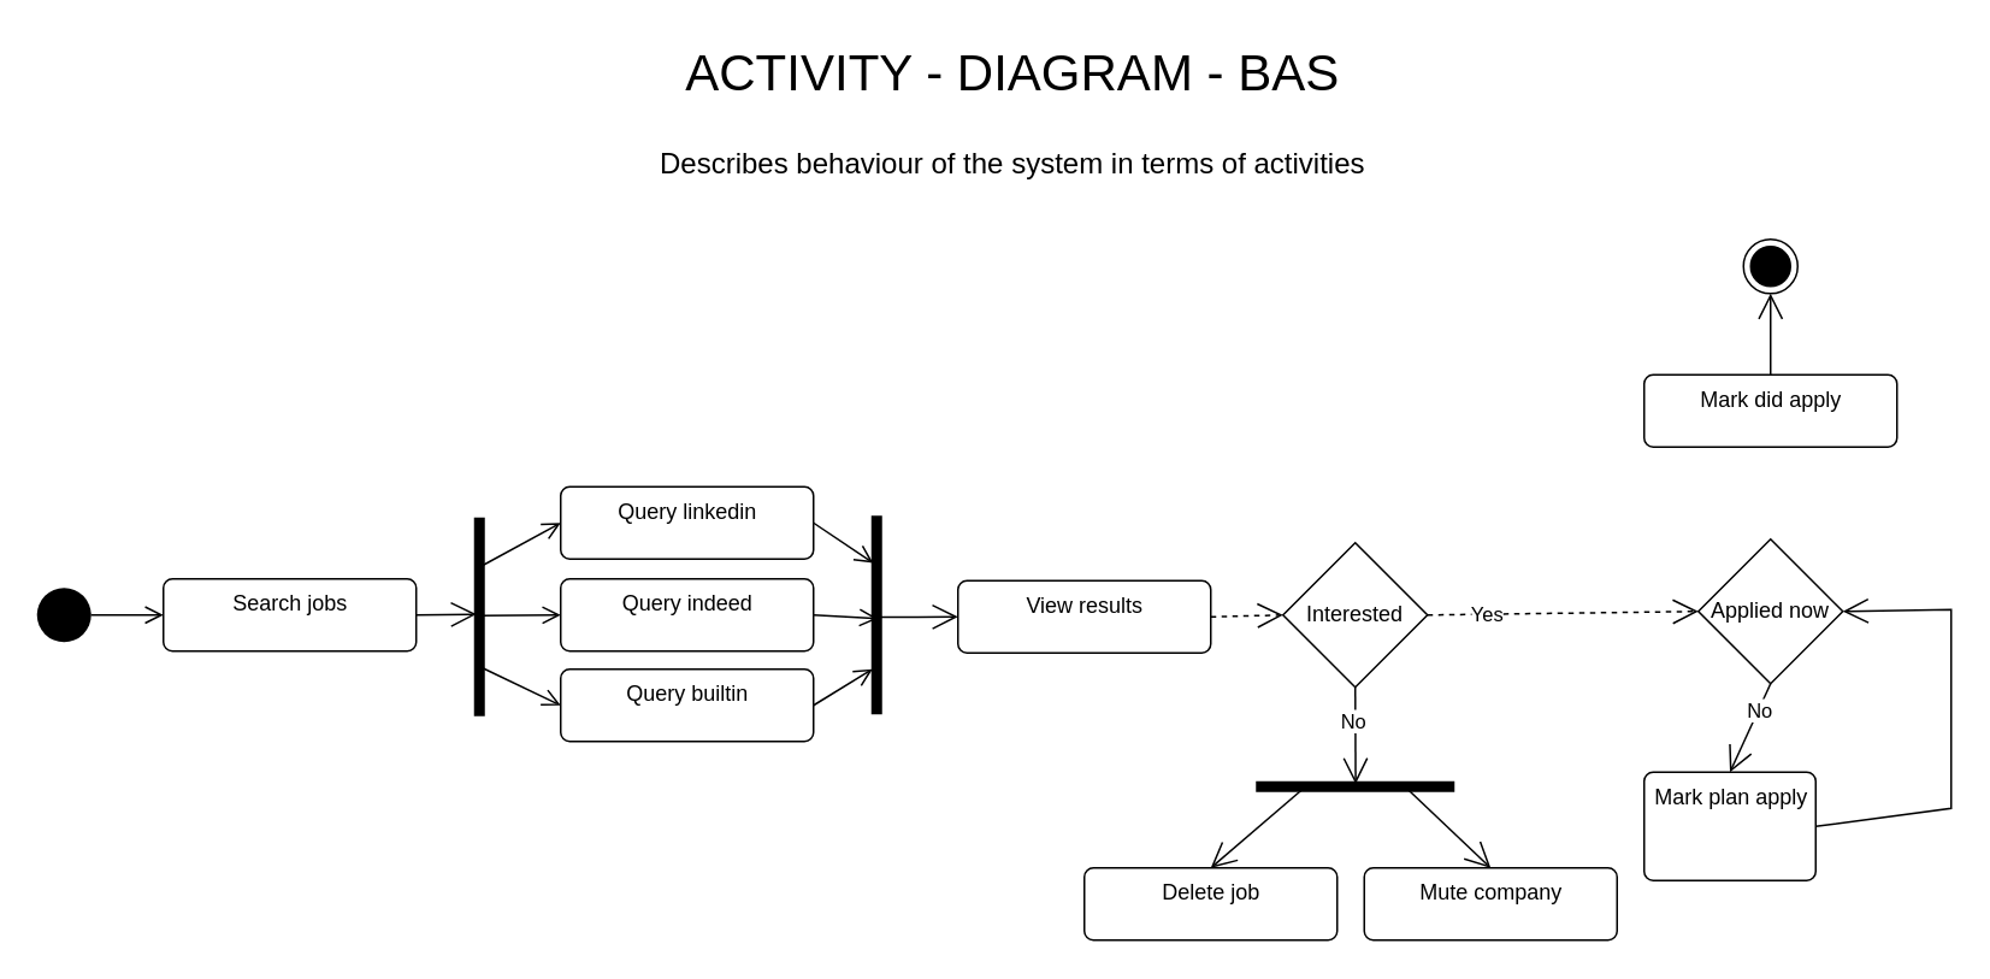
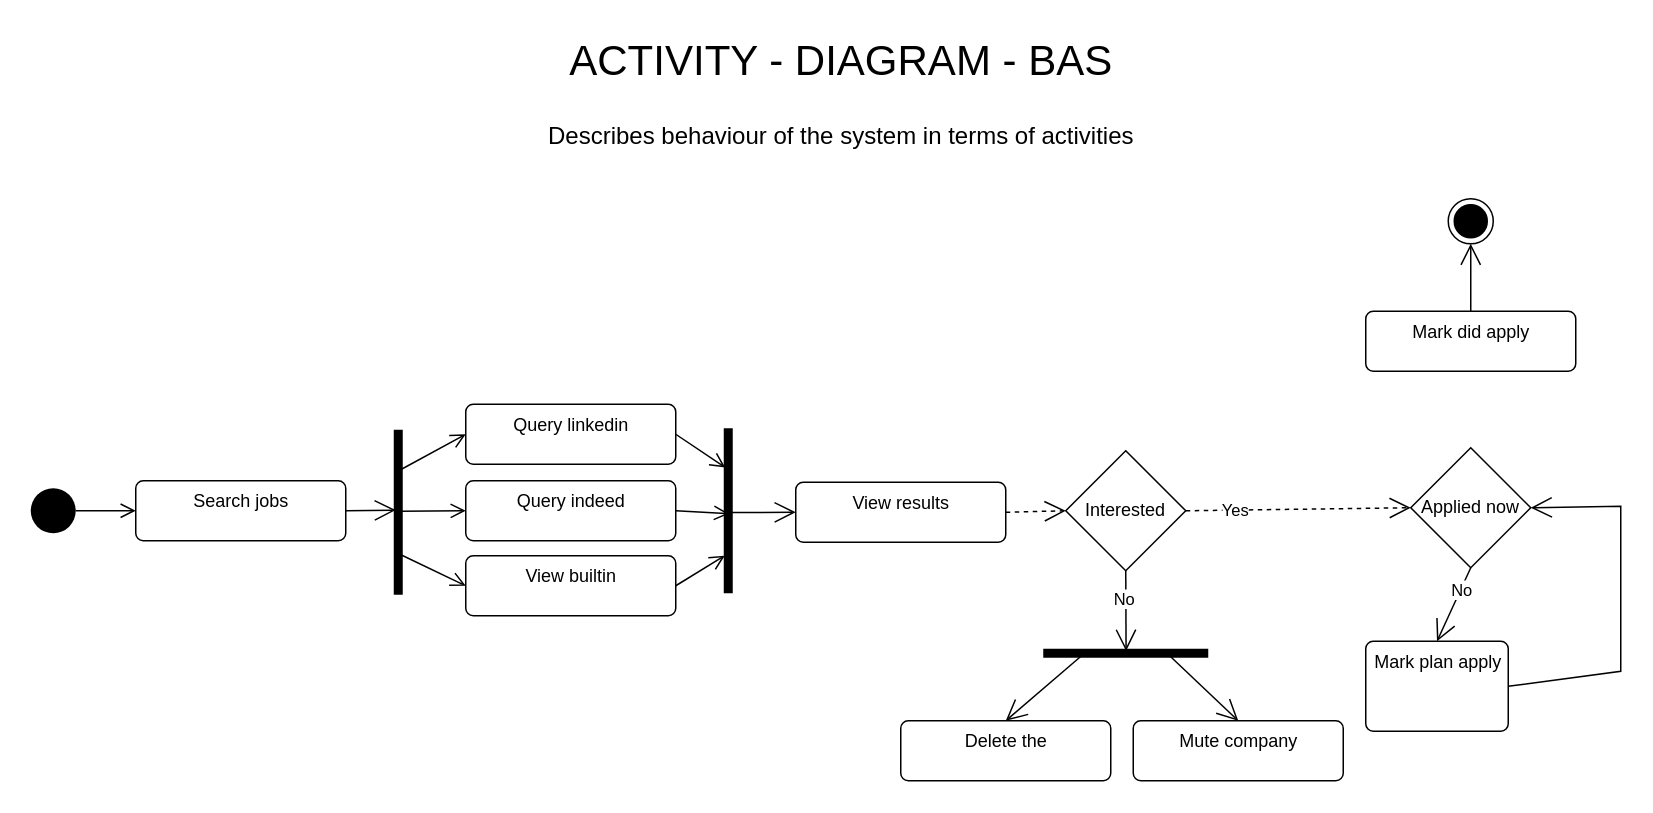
  <mxCell id="0" />
  <mxCell id="1" parent="0" />
  <mxCell id="2" value="ACTIVITY - DIAGRAM - BAS" style="text;html=1;resizable=0;autosize=1;align=center;verticalAlign=middle;points=[];fillColor=none;strokeColor=none;rounded=0;fontSize=28;fontColor=default;" parent="1" vertex="1"><mxGeometry x="370" y="20" width="380" height="40" as="geometry" /></mxCell>
  <mxCell id="3" value="Describes behaviour of the system in terms of activities" style="text;html=1;resizable=0;autosize=1;align=center;verticalAlign=middle;points=[];fillColor=none;strokeColor=none;rounded=0;fontSize=16;fontColor=default;" parent="1" vertex="1"><mxGeometry x="355" y="80" width="410" height="20" as="geometry" /></mxCell>
  <mxCell id="4" value="" style="html=1;verticalAlign=bottom;endArrow=open;endSize=8;strokeColor=default;sourcePerimeterSpacing=8;targetPerimeterSpacing=8;entryX=0;entryY=0.5;entryDx=0;entryDy=0;fontColor=default;exitX=1;exitY=0.5;exitDx=0;exitDy=0;" parent="1" source="37" target="5" edge="1"><mxGeometry relative="1" as="geometry"><mxPoint x="80" y="340" as="targetPoint" /><mxPoint x="8" y="340" as="sourcePoint" /></mxGeometry></mxCell>
  <mxCell id="5" value="Search jobs" style="html=1;align=center;verticalAlign=top;rounded=1;absoluteArcSize=1;arcSize=10;dashed=0;labelBackgroundColor=none;hachureGap=4;fontColor=default;fillColor=default;" parent="1" vertex="1"><mxGeometry x="90" y="320" width="140" height="40" as="geometry" /></mxCell>
  <mxCell id="6" value="Query linkedin" style="html=1;align=center;verticalAlign=top;rounded=1;absoluteArcSize=1;arcSize=10;dashed=0;labelBackgroundColor=none;hachureGap=4;fontColor=default;fillColor=default;" parent="1" vertex="1"><mxGeometry x="310" y="269" width="140" height="40" as="geometry" /></mxCell>
  <mxCell id="7" value="Query indeed" style="html=1;align=center;verticalAlign=top;rounded=1;absoluteArcSize=1;arcSize=10;dashed=0;labelBackgroundColor=none;hachureGap=4;fontColor=default;fillColor=default;" parent="1" vertex="1"><mxGeometry x="310" y="320" width="140" height="40" as="geometry" /></mxCell>
- <mxCell id="8" value="Query builtin" style="html=1;align=center;verticalAlign=top;rounded=1;absoluteArcSize=1;arcSize=10;dashed=0;labelBackgroundColor=none;hachureGap=4;fontColor=default;fillColor=default;" parent="1" vertex="1"><mxGeometry x="310" y="370" width="140" height="40" as="geometry" /></mxCell>
+ <mxCell id="8" value="View builtin" style="html=1;align=center;verticalAlign=top;rounded=1;absoluteArcSize=1;arcSize=10;dashed=0;labelBackgroundColor=none;hachureGap=4;fontColor=default;fillColor=default;" parent="1" vertex="1"><mxGeometry x="310" y="370" width="140" height="40" as="geometry" /></mxCell>
  <mxCell id="9" value="View results" style="html=1;align=center;verticalAlign=top;rounded=1;absoluteArcSize=1;arcSize=10;dashed=0;labelBackgroundColor=none;hachureGap=4;fontColor=default;fillColor=default;" parent="1" vertex="1"><mxGeometry x="530" y="321" width="140" height="40" as="geometry" /></mxCell>
  <mxCell id="10" value="Interested" style="rhombus;whiteSpace=wrap;html=1;fontColor=default;" parent="1" vertex="1"><mxGeometry x="710" y="300" width="80" height="80" as="geometry" /></mxCell>
  <mxCell id="11" value="Applied now" style="rhombus;whiteSpace=wrap;html=1;fontColor=default;" parent="1" vertex="1"><mxGeometry x="940" y="298" width="80" height="80" as="geometry" /></mxCell>
  <mxCell id="12" value="Mark did apply" style="html=1;align=center;verticalAlign=top;rounded=1;absoluteArcSize=1;arcSize=10;dashed=0;labelBackgroundColor=none;hachureGap=4;fontColor=default;fillColor=default;" parent="1" vertex="1"><mxGeometry x="910" y="207" width="140" height="40" as="geometry" /></mxCell>
  <mxCell id="13" value="Mark plan apply" style="html=1;align=center;verticalAlign=top;rounded=1;absoluteArcSize=1;arcSize=10;dashed=0;labelBackgroundColor=none;hachureGap=4;fontColor=default;fillColor=default;" parent="1" vertex="1"><mxGeometry x="910" y="427" width="95" height="60" as="geometry" /></mxCell>
  <mxCell id="14" value="" style="endArrow=open;endFill=1;endSize=12;html=1;rounded=0;entryX=0.487;entryY=0.662;entryDx=0;entryDy=0;entryPerimeter=0;exitX=1;exitY=0.5;exitDx=0;exitDy=0;fontColor=default;" parent="1" source="5" target="28" edge="1"><mxGeometry width="160" relative="1" as="geometry"><mxPoint x="167.42" y="262.2" as="sourcePoint" /><mxPoint x="260.14" y="339.72" as="targetPoint" /></mxGeometry></mxCell>
  <mxCell id="15" value="" style="endArrow=open;endFill=1;endSize=12;html=1;rounded=0;entryX=0;entryY=0.5;entryDx=0;entryDy=0;exitX=0.511;exitY=0.6;exitDx=0;exitDy=0;exitPerimeter=0;fontColor=default;" parent="1" source="32" target="9" edge="1"><mxGeometry width="160" relative="1" as="geometry"><mxPoint x="500.38" y="341.48" as="sourcePoint" /><mxPoint x="499.39" y="349.76" as="targetPoint" /></mxGeometry></mxCell>
  <mxCell id="16" value="" style="endArrow=open;endFill=1;endSize=12;html=1;rounded=0;entryX=0;entryY=0.5;entryDx=0;entryDy=0;exitX=1;exitY=0.5;exitDx=0;exitDy=0;fontColor=default;dashed=1;" parent="1" source="9" target="10" edge="1"><mxGeometry width="160" relative="1" as="geometry"><mxPoint x="680" y="340.13" as="sourcePoint" /><mxPoint x="708.58" y="339.77" as="targetPoint" /></mxGeometry></mxCell>
  <mxCell id="17" value="" style="endArrow=open;endFill=1;endSize=12;html=1;rounded=0;entryX=0;entryY=0.5;entryDx=0;entryDy=0;exitX=1;exitY=0.5;exitDx=0;exitDy=0;fontColor=default;dashed=1;" parent="1" source="10" target="11" edge="1"><mxGeometry width="160" relative="1" as="geometry"><mxPoint x="800" y="336.73" as="sourcePoint" /><mxPoint x="840" y="336.73" as="targetPoint" /></mxGeometry></mxCell>
  <mxCell id="18" value="Yes" style="edgeLabel;html=1;align=center;verticalAlign=middle;resizable=0;points=[];fontColor=default;" parent="17" vertex="1" connectable="0"><mxGeometry x="-0.555" relative="1" as="geometry"><mxPoint as="offset" /></mxGeometry></mxCell>
  <mxCell id="19" value="" style="endArrow=open;endFill=1;endSize=12;html=1;rounded=0;exitX=0.5;exitY=1;exitDx=0;exitDy=0;entryX=0.5;entryY=0;entryDx=0;entryDy=0;fontColor=default;" parent="1" source="11" target="13" edge="1"><mxGeometry width="160" relative="1" as="geometry"><mxPoint x="1030" y="344" as="sourcePoint" /><mxPoint x="1060" y="344" as="targetPoint" /></mxGeometry></mxCell>
  <mxCell id="20" value="No" style="edgeLabel;html=1;align=center;verticalAlign=middle;resizable=0;points=[];fontColor=default;" parent="19" vertex="1" connectable="0"><mxGeometry x="-0.392" relative="1" as="geometry"><mxPoint as="offset" /></mxGeometry></mxCell>
  <mxCell id="21" value="" style="endArrow=open;endFill=1;endSize=12;html=1;rounded=0;exitX=1;exitY=0.5;exitDx=0;exitDy=0;entryX=1;entryY=0.5;entryDx=0;entryDy=0;fontColor=default;" parent="1" source="13" target="11" edge="1"><mxGeometry width="160" relative="1" as="geometry"><mxPoint x="990" y="384" as="sourcePoint" /><mxPoint x="1050" y="327" as="targetPoint" /><Array as="points"><mxPoint x="1080" y="447" /><mxPoint x="1080" y="337" /></Array></mxGeometry></mxCell>
  <mxCell id="22" value="" style="endArrow=open;endFill=1;endSize=12;html=1;rounded=0;exitX=0.5;exitY=1;exitDx=0;exitDy=0;fontColor=default;entryX=0.498;entryY=0.656;entryDx=0;entryDy=0;entryPerimeter=0;" parent="1" source="10" target="36" edge="1"><mxGeometry width="160" relative="1" as="geometry"><mxPoint x="800" y="350" as="sourcePoint" /><mxPoint x="750" y="430" as="targetPoint" /></mxGeometry></mxCell>
  <mxCell id="23" value="No" style="edgeLabel;html=1;align=center;verticalAlign=middle;resizable=0;points=[];fontColor=default;" parent="22" vertex="1" connectable="0"><mxGeometry x="-0.31" y="-2" relative="1" as="geometry"><mxPoint as="offset" /></mxGeometry></mxCell>
- <mxCell id="24" value="Delete job" style="html=1;align=center;verticalAlign=top;rounded=1;absoluteArcSize=1;arcSize=10;dashed=0;labelBackgroundColor=none;hachureGap=4;fontColor=default;fillColor=default;" parent="1" vertex="1"><mxGeometry x="600" y="480" width="140" height="40" as="geometry" /></mxCell>
+ <mxCell id="24" value="Delete the" style="html=1;align=center;verticalAlign=top;rounded=1;absoluteArcSize=1;arcSize=10;dashed=0;labelBackgroundColor=none;hachureGap=4;fontColor=default;fillColor=default;" parent="1" vertex="1"><mxGeometry x="600" y="480" width="140" height="40" as="geometry" /></mxCell>
  <mxCell id="25" value="Mute company" style="html=1;align=center;verticalAlign=top;rounded=1;absoluteArcSize=1;arcSize=10;dashed=0;labelBackgroundColor=none;hachureGap=4;fontColor=default;fillColor=default;" parent="1" vertex="1"><mxGeometry x="755" y="480" width="140" height="40" as="geometry" /></mxCell>
  <mxCell id="26" value="" style="endArrow=open;endFill=1;endSize=12;html=1;rounded=0;exitX=0.75;exitY=0.5;exitDx=0;exitDy=0;exitPerimeter=0;entryX=0.5;entryY=0;entryDx=0;entryDy=0;fontColor=default;" parent="1" source="36" target="24" edge="1"><mxGeometry width="160" relative="1" as="geometry"><mxPoint x="747.92" y="445.02" as="sourcePoint" /><mxPoint x="670" y="490" as="targetPoint" /></mxGeometry></mxCell>
  <mxCell id="27" value="" style="endArrow=open;endFill=1;endSize=12;html=1;rounded=0;exitX=0.25;exitY=0.5;exitDx=0;exitDy=0;exitPerimeter=0;entryX=0.5;entryY=0;entryDx=0;entryDy=0;fontColor=default;" parent="1" source="36" target="25" edge="1"><mxGeometry width="160" relative="1" as="geometry"><mxPoint x="748.08" y="444.95" as="sourcePoint" /><mxPoint x="680" y="490" as="targetPoint" /></mxGeometry></mxCell>
  <mxCell id="28" value="" style="shape=line;html=1;strokeWidth=6;strokeColor=default;labelBackgroundColor=none;hachureGap=4;fontColor=default;fillColor=none;rotation=90;" parent="1" vertex="1"><mxGeometry x="210" y="336" width="110" height="10" as="geometry" /></mxCell>
  <mxCell id="29" value="" style="html=1;verticalAlign=bottom;endArrow=open;endSize=8;strokeColor=default;fontColor=default;sourcePerimeterSpacing=8;targetPerimeterSpacing=8;entryX=0;entryY=0.5;entryDx=0;entryDy=0;exitX=0.25;exitY=0.5;exitDx=0;exitDy=0;exitPerimeter=0;" parent="1" source="28" target="6" edge="1"><mxGeometry relative="1" as="geometry"><mxPoint x="310" y="360" as="targetPoint" /></mxGeometry></mxCell>
  <mxCell id="30" value="" style="html=1;verticalAlign=bottom;endArrow=open;endSize=8;strokeColor=default;fontColor=default;sourcePerimeterSpacing=8;targetPerimeterSpacing=8;entryX=0;entryY=0.5;entryDx=0;entryDy=0;exitX=0.494;exitY=0.396;exitDx=0;exitDy=0;exitPerimeter=0;" parent="1" source="28" target="7" edge="1"><mxGeometry relative="1" as="geometry"><mxPoint x="320" y="290" as="targetPoint" /><mxPoint x="298" y="318.914" as="sourcePoint" /></mxGeometry></mxCell>
  <mxCell id="31" value="" style="html=1;verticalAlign=bottom;endArrow=open;endSize=8;strokeColor=default;fontColor=default;sourcePerimeterSpacing=8;targetPerimeterSpacing=8;entryX=0;entryY=0.5;entryDx=0;entryDy=0;exitX=0.75;exitY=0.5;exitDx=0;exitDy=0;exitPerimeter=0;" parent="1" source="28" target="8" edge="1"><mxGeometry relative="1" as="geometry"><mxPoint x="320" y="347" as="targetPoint" /><mxPoint x="286.04" y="335.34" as="sourcePoint" /></mxGeometry></mxCell>
  <mxCell id="32" value="" style="shape=line;html=1;strokeWidth=6;strokeColor=default;labelBackgroundColor=none;hachureGap=4;fontColor=default;fillColor=none;rotation=90;" parent="1" vertex="1"><mxGeometry x="430" y="335" width="110" height="10" as="geometry" /></mxCell>
  <mxCell id="33" value="" style="html=1;verticalAlign=bottom;endArrow=open;endSize=8;strokeColor=default;fontColor=default;sourcePerimeterSpacing=8;targetPerimeterSpacing=8;exitX=1;exitY=0.5;exitDx=0;exitDy=0;entryX=0.238;entryY=0.697;entryDx=0;entryDy=0;entryPerimeter=0;" parent="1" source="6" target="32" edge="1"><mxGeometry relative="1" as="geometry"><mxPoint x="320" y="290" as="targetPoint" /><mxPoint x="275" y="323.5" as="sourcePoint" /></mxGeometry></mxCell>
  <mxCell id="34" value="" style="html=1;verticalAlign=bottom;endArrow=open;endSize=8;strokeColor=default;fontColor=default;sourcePerimeterSpacing=8;targetPerimeterSpacing=8;exitX=1;exitY=0.5;exitDx=0;exitDy=0;entryX=0.518;entryY=0.44;entryDx=0;entryDy=0;entryPerimeter=0;" parent="1" source="7" target="32" edge="1"><mxGeometry relative="1" as="geometry"><mxPoint x="485" y="313.5" as="targetPoint" /><mxPoint x="460" y="290" as="sourcePoint" /></mxGeometry></mxCell>
  <mxCell id="35" value="" style="html=1;verticalAlign=bottom;endArrow=open;endSize=8;strokeColor=default;fontColor=default;sourcePerimeterSpacing=8;targetPerimeterSpacing=8;exitX=1;exitY=0.5;exitDx=0;exitDy=0;entryX=0.772;entryY=0.733;entryDx=0;entryDy=0;entryPerimeter=0;" parent="1" source="8" target="32" edge="1"><mxGeometry relative="1" as="geometry"><mxPoint x="485.6" y="342.98" as="targetPoint" /><mxPoint x="460" y="347" as="sourcePoint" /></mxGeometry></mxCell>
  <mxCell id="36" value="" style="shape=line;html=1;strokeWidth=6;strokeColor=default;labelBackgroundColor=none;hachureGap=4;fontColor=default;fillColor=none;rotation=-180;" parent="1" vertex="1"><mxGeometry x="695" y="430" width="110" height="10" as="geometry" /></mxCell>
  <mxCell id="37" value="" style="ellipse;fillColor=#000000;strokeColor=none;labelBackgroundColor=none;hachureGap=4;fontColor=default;" parent="1" vertex="1"><mxGeometry x="20" y="325" width="30" height="30" as="geometry" /></mxCell>
  <mxCell id="38" value="" style="ellipse;html=1;shape=endState;fillColor=#000000;strokeColor=#000000;labelBackgroundColor=none;hachureGap=4;fontColor=default;" parent="1" vertex="1"><mxGeometry x="965" y="132" width="30" height="30" as="geometry" /></mxCell>
  <mxCell id="39" value="" style="endArrow=open;endFill=1;endSize=12;html=1;rounded=0;exitX=0.5;exitY=0;exitDx=0;exitDy=0;entryX=0.5;entryY=1;entryDx=0;entryDy=0;fontColor=default;" parent="1" source="12" target="38" edge="1"><mxGeometry width="160" relative="1" as="geometry"><mxPoint x="979.83" y="201" as="sourcePoint" /><mxPoint x="979.83" y="150" as="targetPoint" /></mxGeometry></mxCell>
